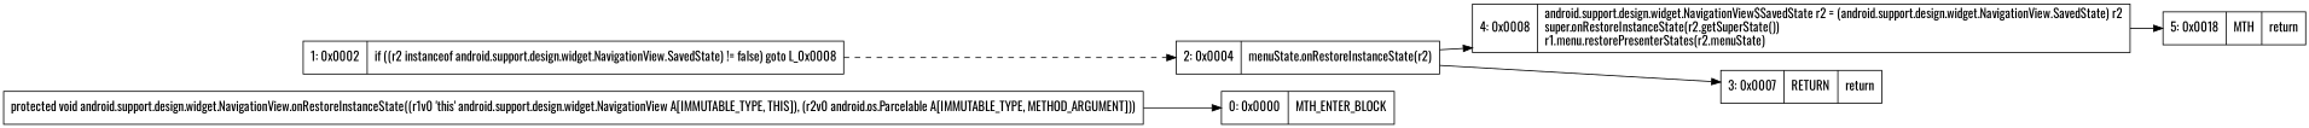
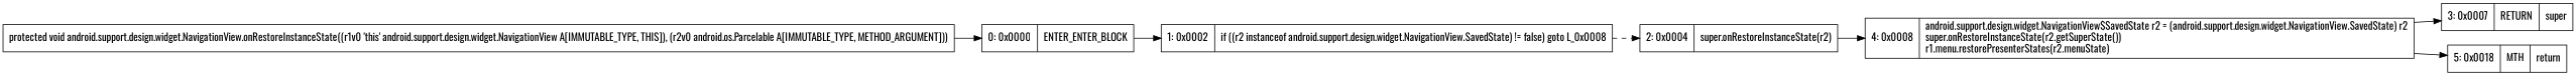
  digraph {
    fontname=Oswald
    rankdir=LR
    node [fontname=Oswald shape=record]
    edge [fontname=Oswald]
-   n1 [label="{0\:\ 0x0000|MTH_ENTER_BLOCK\l}"]
+   n1 [label="{0\:\ 0x0000|ENTER_ENTER_BLOCK\l}"]
    n2 [label="{1\:\ 0x0002|if ((r2 instanceof android.support.design.widget.NavigationView.SavedState) != false) goto L_0x0008\l}"]
-   n3 [label="{2\:\ 0x0004|menuState.onRestoreInstanceState(r2)\l}"]
+   n3 [label="{2\:\ 0x0004|super.onRestoreInstanceState(r2)\l}"]
    n4 [label="{4\:\ 0x0008|android.support.design.widget.NavigationView$SavedState r2 = (android.support.design.widget.NavigationView.SavedState) r2\lsuper.onRestoreInstanceState(r2.getSuperState())\lr1.menu.restorePresenterStates(r2.menuState)\l}"]
-   n5 [label="{3\:\ 0x0007|RETURN\l|return\l}"]
+   n5 [label="{3\:\ 0x0007|RETURN\l|super\l}"]
    n6 [label="{5\:\ 0x0018|MTH\l|return\l}"]
    n7 [label="{protected void android.support.design.widget.NavigationView.onRestoreInstanceState((r1v0 'this' android.support.design.widget.NavigationView A[IMMUTABLE_TYPE, THIS]), (r2v0 android.os.Parcelable A[IMMUTABLE_TYPE, METHOD_ARGUMENT])) }"]
+   n1 -> n2
    n2 -> n3 [style=dashed]
    n3 -> n4
-   n3 -> n5
+   n4 -> n5
    n4 -> n6
    n7 -> n1
  }
